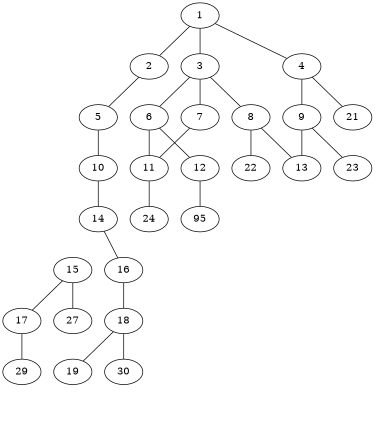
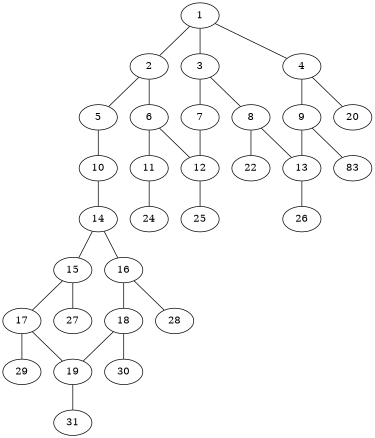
  graph {
    node [chem=C]
    edge [valence=1]
    1
    2
    3
    4
    5 [chem=N]
    6
    7
    8
    9
-   20 [chem=H label=21]
+   20 [chem=H]
    10 [chem=N]
    11
    12 [chem=O]
    13
    22 [chem=H]
-   23 [chem=H]
+   23 [chem=H label=83]
    14
    24 [chem=H]
-   25 [chem=H label=95]
+   25 [chem=H]
+   26 [chem=H]
    15
    16
    17
    27 [chem=H]
    18
+   28 [chem=H]
    19
    29 [chem=H]
    30 [chem=H]
+   31 [chem=H]
    1 -- 2 [valence=2]
    1 -- 3
    1 -- 4
    2 -- 5
-   3 -- 6
+   2 -- 6
    3 -- 7 [valence=2]
    3 -- 8
    4 -- 9 [valence=2]
    4 -- 20
    5 -- 10 [valence=2]
    6 -- 11 [valence=2]
    6 -- 12
-   7 -- 11
+   7 -- 12
    8 -- 13 [valence=2]
    8 -- 22
    9 -- 13
    9 -- 23
    10 -- 14
    11 -- 24
    12 -- 25
+   13 -- 26
+   14 -- 15 [valence=2]
    14 -- 16
    15 -- 17
    15 -- 27
    16 -- 18 [valence=2]
+   16 -- 28
+   17 -- 19 [valence=2]
    17 -- 29
    18 -- 19
    18 -- 30
+   19 -- 31
  }
